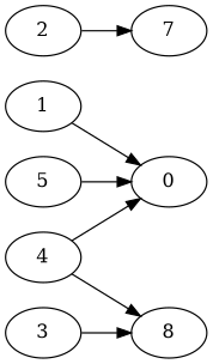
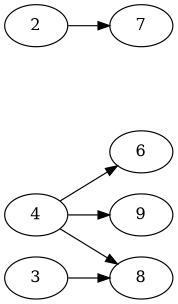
  digraph {
    rankdir=LR
    node [alpha=0.15]
-   1 [alpha=0.13 expect_size=30018560]
-   6 [expect_size=50659328 label=0]
+   6 [expect_size=50659328]
    2 [expect_size=42810368]
    7 [alpha=0.01 expect_size=16848896]
    3 [alpha=0.09 expect_size=11096064]
    8 [alpha=0.10 expect_size=9401344]
    4 [alpha=0.00 expect_size=11715584]
-   5 [alpha=0.00 expect_size=27601920]
-   1 -> 6
+   9 [alpha=0.12 expect_size=47128576]
    2 -> 7
    3 -> 8
    4 -> 6
    4 -> 8
-   5 -> 6
+   4 -> 9
  }
